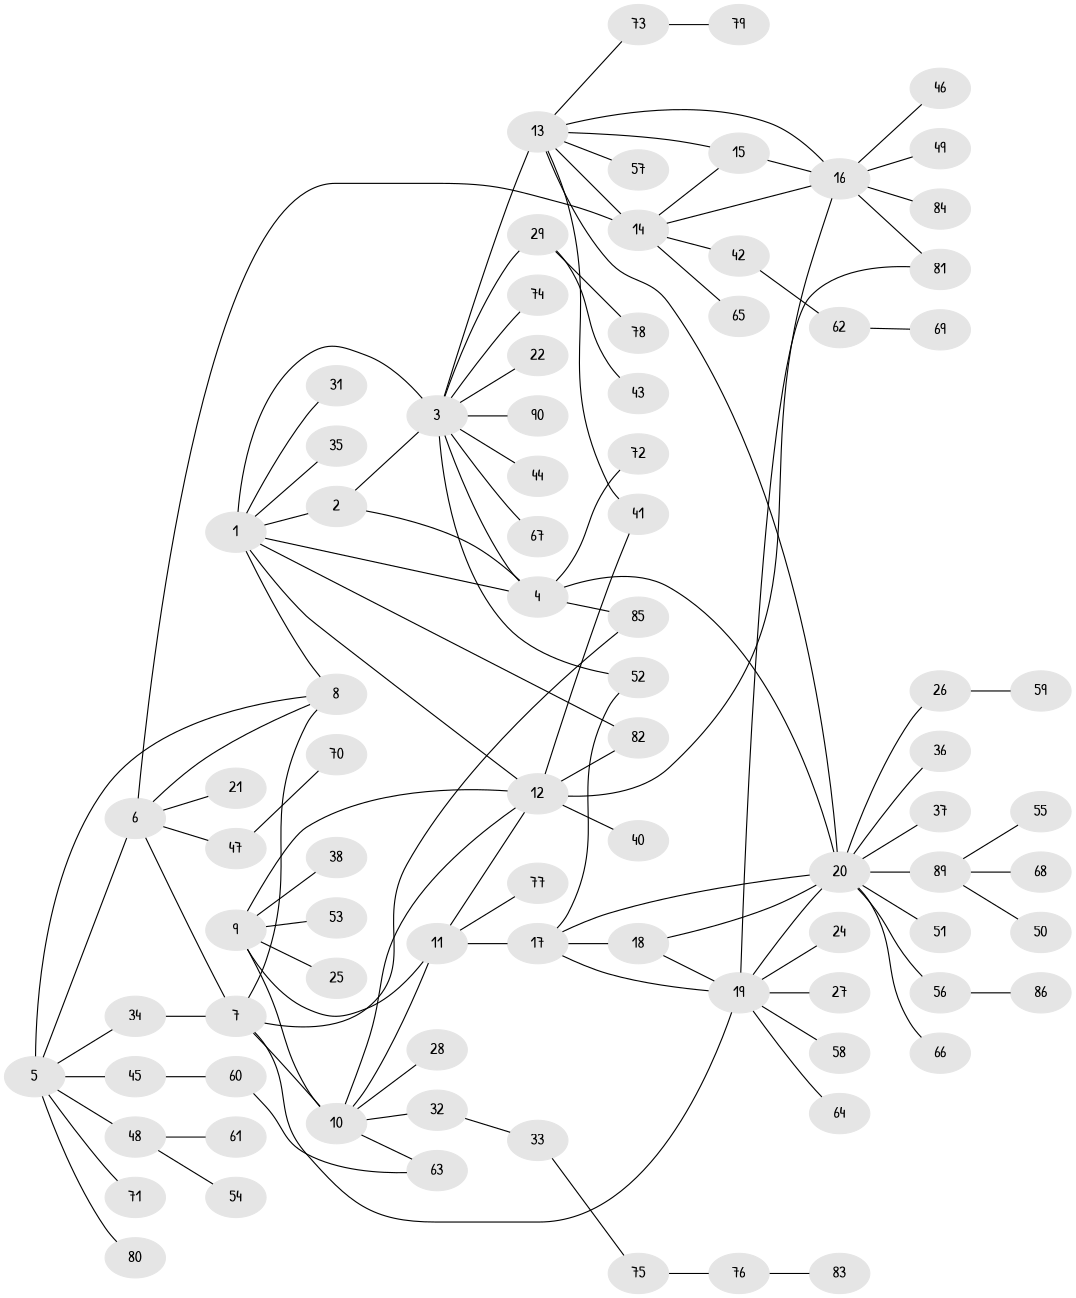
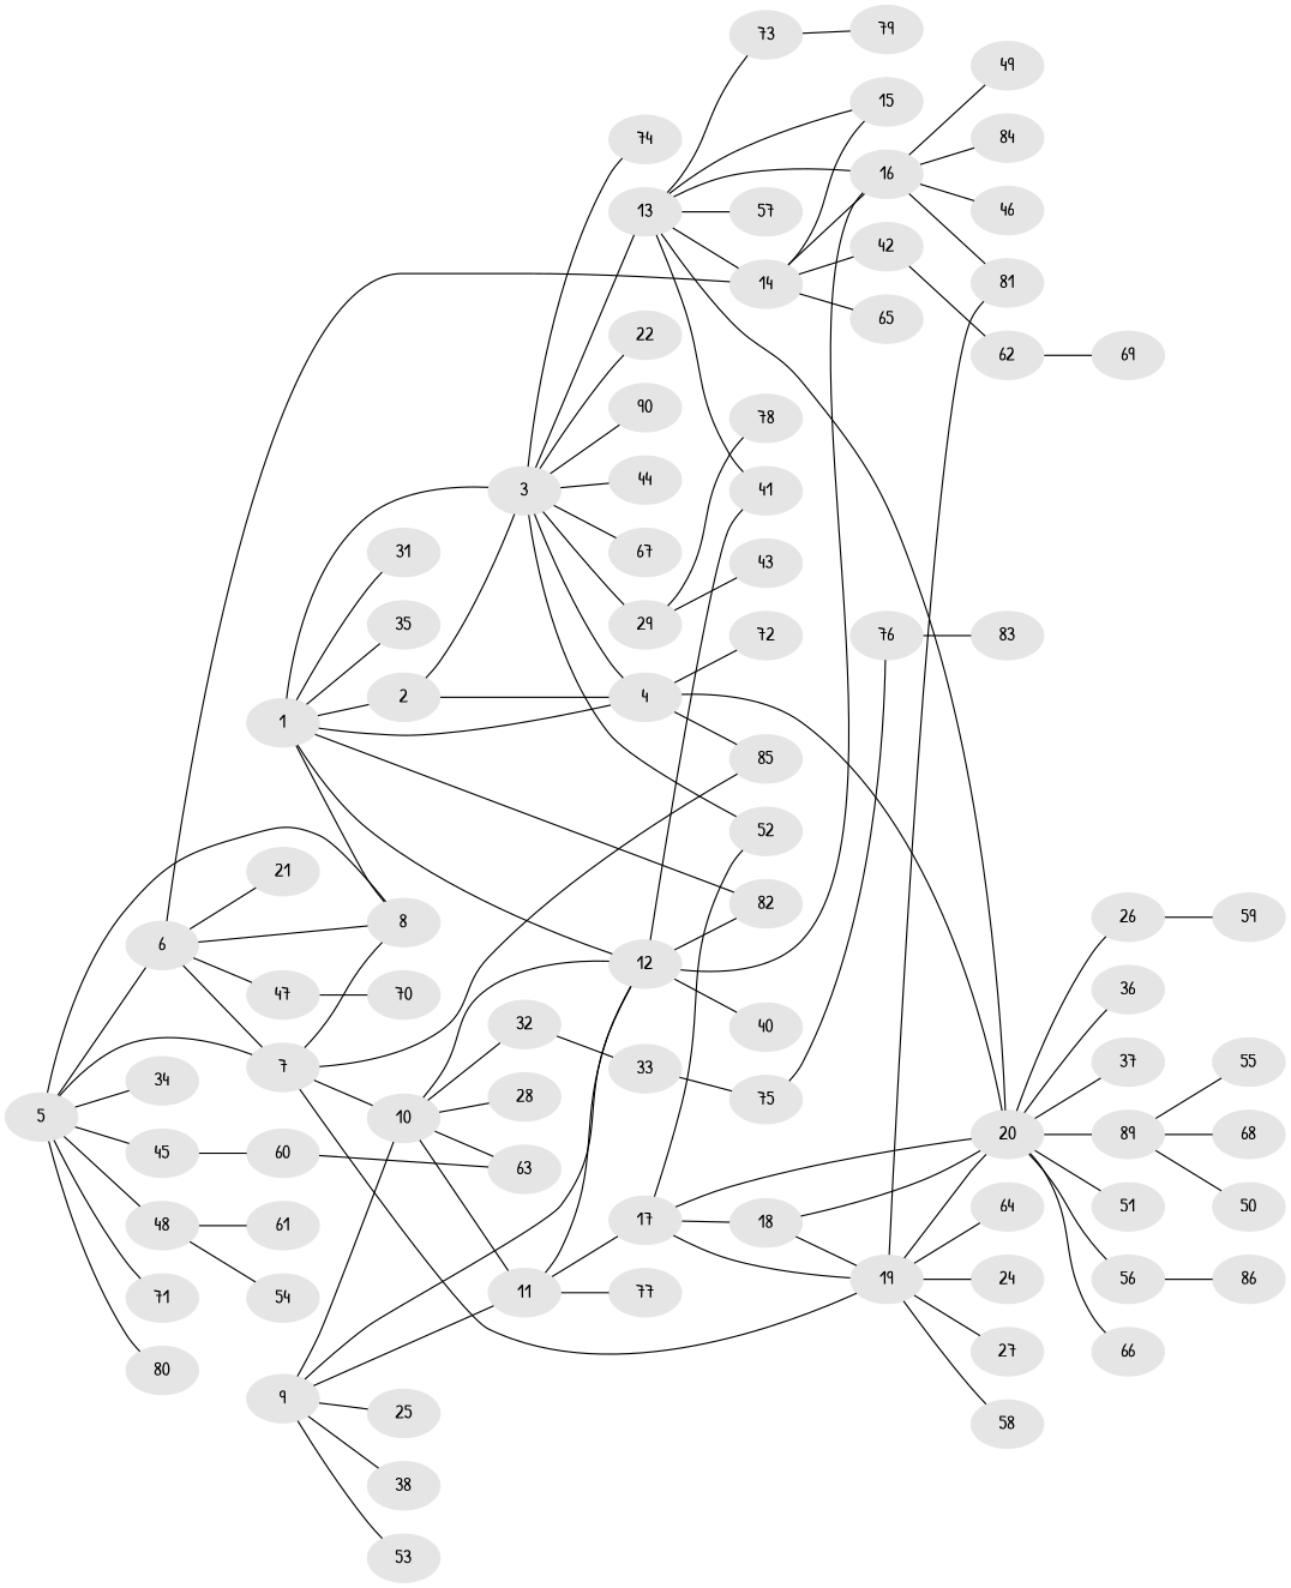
  graph {
    fontname="Patrick Hand"
    rankdir=LR
    node [color=gray90 fontname="Patrick Hand" style=filled]
    edge [fontname="Patrick Hand"]
    1
    2
    3
    4
    8
    12
    31
    35
    82
    13
    22
    29
    n13 [label=90]
    44
    52
    67
    74
    20
    72
    85
    16
    40
    41
    14
    15
    57
    73
    43
    78
    26
    36
    37
    n33 [label=89]
    51
    56
    66
    5
    6
    7
    34
    45
    48
    71
    80
    21
    47
    10
    19
    60
    54
    61
    42
    65
    70
    11
    28
    32
    63
    81
    24
    27
    58
    64
    9
    25
    38
    53
    17
    77
    33
    18
    46
    49
    84
    79
    62
    59
    50
    55
    68
    86
    75
    76
    69
    83
    1 -- 2
    1 -- 3
    1 -- 4
    1 -- 8
    1 -- 12
    1 -- 31
    1 -- 35
    1 -- 82
    2 -- 3
    2 -- 4
    3 -- 4
    3 -- 13
    3 -- 22
    3 -- 29
    3 -- n13
    3 -- 44
    3 -- 52
    3 -- 67
    3 -- 74
    4 -- 20
    4 -- 72
    4 -- 85
    12 -- 82
    12 -- 16
    12 -- 40
    12 -- 41
    13 -- 20
    13 -- 16
    13 -- 41
    13 -- 14
    13 -- 15
    13 -- 57
    13 -- 73
    29 -- 43
    29 -- 78
    20 -- 26
    20 -- 36
    20 -- 37
    20 -- n33
    20 -- 51
    20 -- 56
    20 -- 66
    16 -- 81
    16 -- 46
    16 -- 49
    16 -- 84
    14 -- 16
    14 -- 15
    14 -- 42
    14 -- 65
-   15 -- 16
    73 -- 79
    26 -- 59
    n33 -- 50
    n33 -- 55
    n33 -- 68
    56 -- 86
    5 -- 8
    5 -- 6
-   34 -- 7
+   5 -- 7
    5 -- 34
    5 -- 45
    5 -- 48
    5 -- 71
    5 -- 80
    6 -- 8
    6 -- 14
    6 -- 7
    6 -- 21
    6 -- 47
    7 -- 8
    7 -- 85
    7 -- 10
    7 -- 19
    45 -- 60
    48 -- 54
    48 -- 61
    47 -- 70
    10 -- 12
    10 -- 11
    10 -- 28
    10 -- 32
    10 -- 63
    19 -- 20
    19 -- 81
    19 -- 24
    19 -- 27
    19 -- 58
    19 -- 64
    60 -- 63
    42 -- 62
    11 -- 12
    11 -- 17
    11 -- 77
    32 -- 33
    9 -- 12
    9 -- 10
    9 -- 11
    9 -- 25
    9 -- 38
    9 -- 53
    17 -- 52
    17 -- 20
    17 -- 19
    17 -- 18
    33 -- 75
    18 -- 20
    18 -- 19
    62 -- 69
    75 -- 76
    76 -- 83
  }
